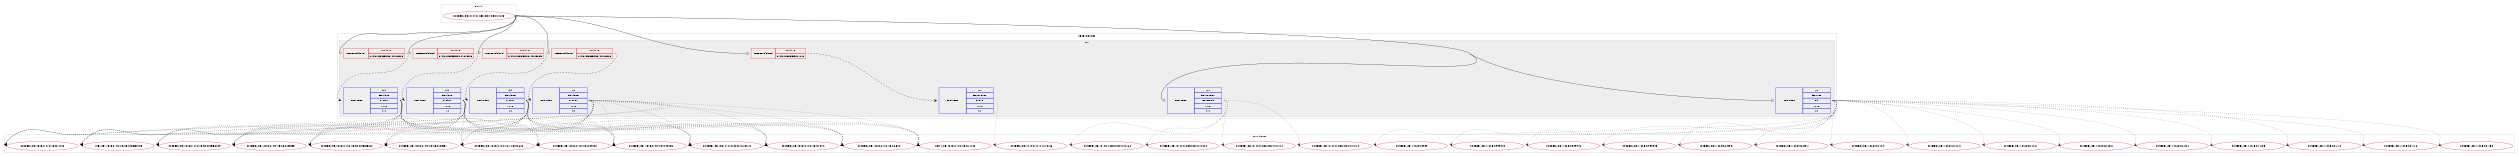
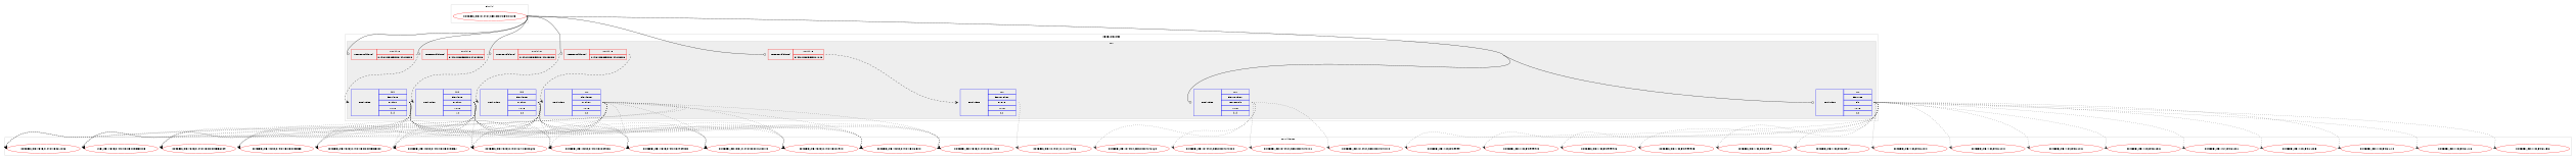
  digraph {
    compound=true
    concentrate=true
    fontname=Helvetica
    fontsize=10
    newrank=true
    rankdir=TB
    ranksep=1.5
    node [color=red fontname=Helvetica fontsize=10]
    edge [arrowhead=vee headport=w style=dotted tailport=e weight=100]
    n1 [label="portage://dev-python/setuptools-git-1.2-r3" width=4]
    n2 [color=blue label=<<TABLE BORDER="0" CELLBORDER="1" CELLSPACING="0" CELLPADDING="4" WIDTH="220"><TR><TD ROWSPAN="6" CELLPADDING="30">pack_dep</TD></TR><TR><TD WIDTH="110">run</TD></TR><TR><TD>dev-python</TD></TR><TR><TD>pypy3</TD></TR><TR><TD>none</TD></TR><TR><TD>[,,]</TD></TR></TABLE>> shape=none]
    n3 [label=<<TABLE BORDER="0" CELLBORDER="1" CELLSPACING="0" CELLPADDING="4"><TR><TD ROWSPAN="3" CELLPADDING="10">use_conditional</TD></TR><TR><TD>positive</TD></TR><TR><TD>python_targets_pypy3</TD></TR></TABLE>> shape=none]
    n4 [color=blue label=<<TABLE BORDER="0" CELLBORDER="1" CELLSPACING="0" CELLPADDING="4" WIDTH="220"><TR><TD ROWSPAN="6" CELLPADDING="30">pack_dep</TD></TR><TR><TD WIDTH="110">run</TD></TR><TR><TD>dev-lang</TD></TR><TR><TD>python</TD></TR><TR><TD>none</TD></TR><TR><TD>[,,]</TD></TR></TABLE>> shape=none]
    n5 [label=<<TABLE BORDER="0" CELLBORDER="1" CELLSPACING="0" CELLPADDING="4"><TR><TD ROWSPAN="3" CELLPADDING="10">use_conditional</TD></TR><TR><TD>positive</TD></TR><TR><TD>python_targets_python3_10</TD></TR></TABLE>> shape=none]
    n6 [color=blue label=<<TABLE BORDER="0" CELLBORDER="1" CELLSPACING="0" CELLPADDING="4" WIDTH="220"><TR><TD ROWSPAN="6" CELLPADDING="30">pack_dep</TD></TR><TR><TD WIDTH="110">run</TD></TR><TR><TD>dev-lang</TD></TR><TR><TD>python</TD></TR><TR><TD>none</TD></TR><TR><TD>[,,]</TD></TR></TABLE>> shape=none]
    n7 [label=<<TABLE BORDER="0" CELLBORDER="1" CELLSPACING="0" CELLPADDING="4"><TR><TD ROWSPAN="3" CELLPADDING="10">use_conditional</TD></TR><TR><TD>positive</TD></TR><TR><TD>python_targets_python3_11</TD></TR></TABLE>> shape=none]
    n8 [color=blue label=<<TABLE BORDER="0" CELLBORDER="1" CELLSPACING="0" CELLPADDING="4" WIDTH="220"><TR><TD ROWSPAN="6" CELLPADDING="30">pack_dep</TD></TR><TR><TD WIDTH="110">run</TD></TR><TR><TD>dev-lang</TD></TR><TR><TD>python</TD></TR><TR><TD>none</TD></TR><TR><TD>[,,]</TD></TR></TABLE>> shape=none]
    n9 [label=<<TABLE BORDER="0" CELLBORDER="1" CELLSPACING="0" CELLPADDING="4"><TR><TD ROWSPAN="3" CELLPADDING="10">use_conditional</TD></TR><TR><TD>positive</TD></TR><TR><TD>python_targets_python3_12</TD></TR></TABLE>> shape=none]
    n10 [color=blue label=<<TABLE BORDER="0" CELLBORDER="1" CELLSPACING="0" CELLPADDING="4" WIDTH="220"><TR><TD ROWSPAN="6" CELLPADDING="30">pack_dep</TD></TR><TR><TD WIDTH="110">run</TD></TR><TR><TD>dev-lang</TD></TR><TR><TD>python</TD></TR><TR><TD>none</TD></TR><TR><TD>[,,]</TD></TR></TABLE>> shape=none]
    n11 [label=<<TABLE BORDER="0" CELLBORDER="1" CELLSPACING="0" CELLPADDING="4"><TR><TD ROWSPAN="3" CELLPADDING="10">use_conditional</TD></TR><TR><TD>positive</TD></TR><TR><TD>python_targets_python3_13</TD></TR></TABLE>> shape=none]
    n12 [color=blue label=<<TABLE BORDER="0" CELLBORDER="1" CELLSPACING="0" CELLPADDING="4" WIDTH="220"><TR><TD ROWSPAN="6" CELLPADDING="30">pack_dep</TD></TR><TR><TD WIDTH="110">run</TD></TR><TR><TD>dev-python</TD></TR><TR><TD>setuptools</TD></TR><TR><TD>none</TD></TR><TR><TD>[,,]</TD></TR></TABLE>> shape=none]
    n13 [color=blue label=<<TABLE BORDER="0" CELLBORDER="1" CELLSPACING="0" CELLPADDING="4" WIDTH="220"><TR><TD ROWSPAN="6" CELLPADDING="30">pack_dep</TD></TR><TR><TD WIDTH="110">run</TD></TR><TR><TD>dev-vcs</TD></TR><TR><TD>git</TD></TR><TR><TD>none</TD></TR><TR><TD>[,,]</TD></TR></TABLE>> shape=none]
    n14 [label="portage://dev-python/pypy2-7.3.16" width=4]
    n15 [label="portage://dev-lang/python-3.13.0_beta4" width=4]
    n16 [label="portage://dev-lang/python-3.13.0_beta3_p1" width=4]
    n17 [label="portage://dev-lang/python-3.13.0_beta3" width=4]
    n18 [label="portage://dev-lang/python-3.13.0_beta2_p9" width=4]
    n19 [label="use://dev-lang/python-3.13.0_beta1_p3" width=4]
    n20 [label="portage://dev-lang/python-3.12.4_p2" width=4]
-   n21 [label="pack://dev-lang/python-3.12.4_p1" width=4]
+   n21 [label="portage://dev-lang/python-3.12.4_p1" width=4]
    n22 [label="portage://dev-lang/python-3.12.3-r1" width=4]
    n23 [label="portage://dev-lang/python-3.11.9-r1" width=4]
    n24 [label="portage://dev-dev/python-3.10.14_p1-r1" width=4]
    n25 [label="portage://dev-lang/python-3.9.19_p3" width=4]
    n26 [label="portage://dev-lang/python-3.8.19_p2" width=4]
    n27 [label="portage://dev-lang/python-2.7.18_p16-r2" width=4]
    n28 [label="portage://dev-python/setuptools-72.6.0" width=4]
    n29 [label="portage://dev-python/setuptools-71.1.0" width=4]
    n30 [label="portage://dev-python/setuptools-71.0.4" width=4]
    n31 [label="portage://dev-python/setuptools-70.3.0" width=4]
    n32 [label="portage://dev-vcs/git-9999-r3" width=4]
    n33 [label="portage://dev-vcs/git-9999-r2" width=4]
    n34 [label="portage://dev-vcs/git-9999-r1" width=4]
    n35 [label="portage://dev-vcs/git-9999" width=4]
    n36 [label="portage://dev-vcs/git-2.45.2" width=4]
    n37 [label="portage://dev-vcs/git-2.44.2" width=4]
    n38 [label="portage://dev-vcs/git-2.44.1" width=4]
    n39 [label="portage://dev-vcs/git-4.43.5" width=4]
-   n40 [label="portage://dev-vcs/git-2.43.4" width=4]
+   n40 [label="portage://dev-run/git-2.43.4" width=4]
    n41 [label="portage://dev-vcs/git-2.43.2" width=4]
    n42 [label="portage://dev-vcs/git-2.41.2" width=4]
    n43 [label="portage://dev-vcs/git-2.41.1" width=4]
    n44 [label="portage://dev-vcs/git-2.41.0" width=4]
    n45 [label="portage://dev-vcs/git-2.39.4" width=4]
    n46 [label="portage://dev-vcs/git-2.39.3" width=4]
    subgraph cluster_1 {
      color=gray
      label=<<i>ebuild</i>>
      n1
    }
    subgraph cluster_2 {
      color=gray
      label=<<i>dependencies</i>>
      subgraph cluster_3 {
        color=gray
        fillcolor="#eeeeee"
        label=<<i>compile</i>>
        style=filled
      }
      subgraph cluster_4 {
        color=gray
        fillcolor="#eeeeee"
        label=<<i>compile and run</i>>
        style=filled
      }
      subgraph cluster_5 {
        color=gray
        fillcolor="#eeeeee"
        label=<<i>run</i>>
        style=filled
        subgraph sub_6 {
          color=gray
          fillcolor="#eeeeee"
          label=<<i>run</i>>
          style=filled
          n3
          subgraph sub_7 {
            color=gray
            fillcolor="#eeeeee"
            label=<<i>run</i>>
            style=filled
            n2
          }
        }
        subgraph sub_8 {
          color=gray
          fillcolor="#eeeeee"
          label=<<i>run</i>>
          style=filled
          n5
          subgraph sub_9 {
            color=gray
            fillcolor="#eeeeee"
            label=<<i>run</i>>
            style=filled
            n4
          }
        }
        subgraph sub_10 {
          color=gray
          fillcolor="#eeeeee"
          label=<<i>run</i>>
          style=filled
          n7
          subgraph sub_11 {
            color=gray
            fillcolor="#eeeeee"
            label=<<i>run</i>>
            style=filled
            n6
          }
        }
        subgraph sub_12 {
          color=gray
          fillcolor="#eeeeee"
          label=<<i>run</i>>
          style=filled
          n9
          subgraph sub_13 {
            color=gray
            fillcolor="#eeeeee"
            label=<<i>run</i>>
            style=filled
            n8
          }
        }
        subgraph sub_14 {
          color=gray
          fillcolor="#eeeeee"
          label=<<i>run</i>>
          style=filled
          n11
          subgraph sub_15 {
            color=gray
            fillcolor="#eeeeee"
            label=<<i>run</i>>
            style=filled
            n10
          }
        }
        subgraph sub_16 {
          color=gray
          fillcolor="#eeeeee"
          label=<<i>run</i>>
          style=filled
          n12
        }
        subgraph sub_17 {
          color=gray
          fillcolor="#eeeeee"
          label=<<i>run</i>>
          style=filled
          n13
        }
      }
    }
    subgraph cluster_18 {
      color=gray
      label=<<i>candidates</i>>
      rank=same
      subgraph sub_19 {
        color=black
        label=<<i>candidates</i>>
        nodesep=1
        rank=same
        n14
      }
      subgraph sub_20 {
        color=black
        label=<<i>candidates</i>>
        nodesep=1
        rank=same
        n15
        n16
        n17
        n18
        n19
        n20
        n21
        n22
        n23
        n24
        n25
        n26
        n27
      }
      subgraph sub_21 {
        color=black
        label=<<i>candidates</i>>
        nodesep=1
        rank=same
        n15
        n16
        n17
        n18
        n19
        n20
        n21
        n22
        n23
        n24
        n25
        n26
        n27
      }
      subgraph sub_22 {
        color=black
        label=<<i>candidates</i>>
        nodesep=1
        rank=same
        n15
        n16
        n17
        n18
        n19
        n20
        n21
        n22
        n23
        n24
        n25
        n26
        n27
      }
      subgraph sub_23 {
        color=black
        label=<<i>candidates</i>>
        nodesep=1
        rank=same
        n15
        n16
        n17
        n18
        n19
        n20
        n21
        n22
        n23
        n24
        n25
        n26
        n27
      }
      subgraph sub_24 {
        color=black
        label=<<i>candidates</i>>
        nodesep=1
        rank=same
        n28
        n29
        n30
        n31
      }
      subgraph sub_25 {
        color=black
        label=<<i>candidates</i>>
        nodesep=1
        rank=same
        n32
        n33
        n34
        n35
        n36
        n37
        n38
        n39
        n40
        n41
        n42
        n43
        n44
        n45
        n46
      }
    }
    n1 -> n3 [arrowhead=odot style=solid weight=20]
    n1 -> n5 [arrowhead=odot style=solid weight=20]
    n1 -> n7 [arrowhead=odot style=solid weight=20]
    n1 -> n9 [arrowhead=odot style=solid weight=20]
    n1 -> n11 [arrowhead=odot style=solid weight=20]
    n1 -> n12 [arrowhead=odot style=solid weight=20]
    n1 -> n13 [arrowhead=odot style=solid weight=20]
    n2 -> n14
    n3 -> n2 [style=dashed weight=20]
    n4 -> n15
    n4 -> n16
    n4 -> n17
    n4 -> n18
    n4 -> n19
    n4 -> n20
    n4 -> n21
    n4 -> n22
    n4 -> n23
    n4 -> n24
    n4 -> n25
    n4 -> n26
    n4 -> n27
    n5 -> n4 [style=dashed weight=20]
    n6 -> n15
    n6 -> n16
    n6 -> n17
    n6 -> n18
    n6 -> n19
    n6 -> n20
    n6 -> n21
    n6 -> n22
    n6 -> n23
    n6 -> n24
    n6 -> n25
    n6 -> n26
    n6 -> n27
    n7 -> n6 [style=dashed weight=20]
    n8 -> n15
    n8 -> n16
    n8 -> n17
    n8 -> n18
    n8 -> n19
    n8 -> n20
    n8 -> n21
    n8 -> n22
    n8 -> n23
    n8 -> n24
    n8 -> n25
    n8 -> n26
    n8 -> n27
    n9 -> n8 [style=dashed weight=20]
    n10 -> n15
    n10 -> n16
    n10 -> n17
    n10 -> n18
    n10 -> n19
    n10 -> n20
    n10 -> n21
    n10 -> n22
    n10 -> n23
    n10 -> n24
    n10 -> n25
    n10 -> n26
    n10 -> n27
    n11 -> n10 [style=dashed weight=20]
    n12 -> n28
    n12 -> n29
    n12 -> n30
    n12 -> n31
    n13 -> n32
    n13 -> n33
    n13 -> n34
    n13 -> n35
    n13 -> n36
    n13 -> n37
    n13 -> n38
    n13 -> n39
    n13 -> n40
    n13 -> n41
    n13 -> n42
    n13 -> n43
    n13 -> n44
    n13 -> n45
    n13 -> n46
  }
